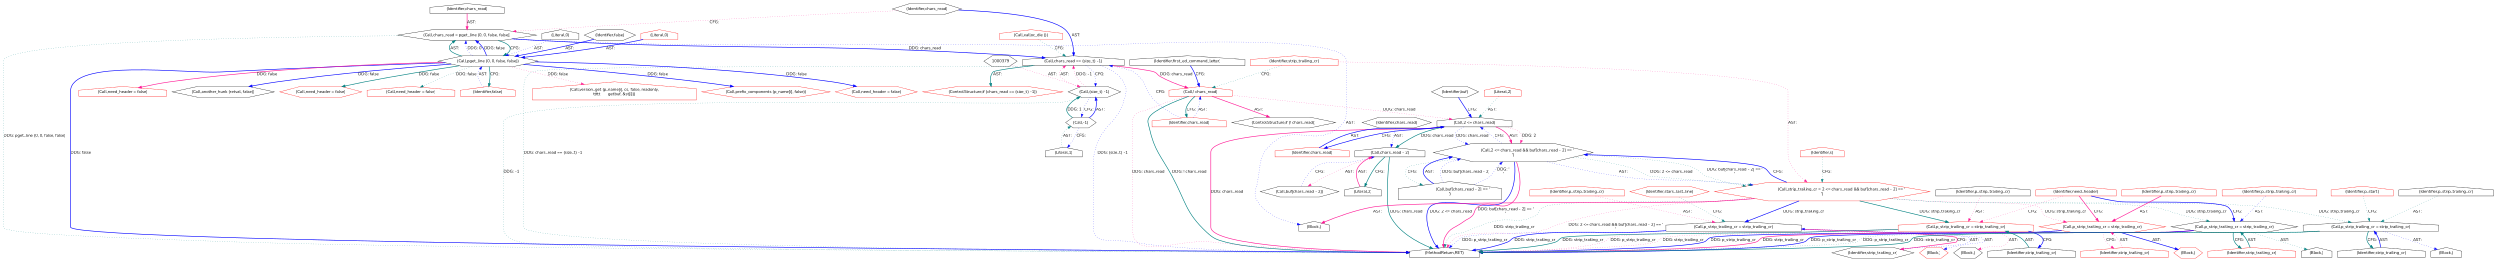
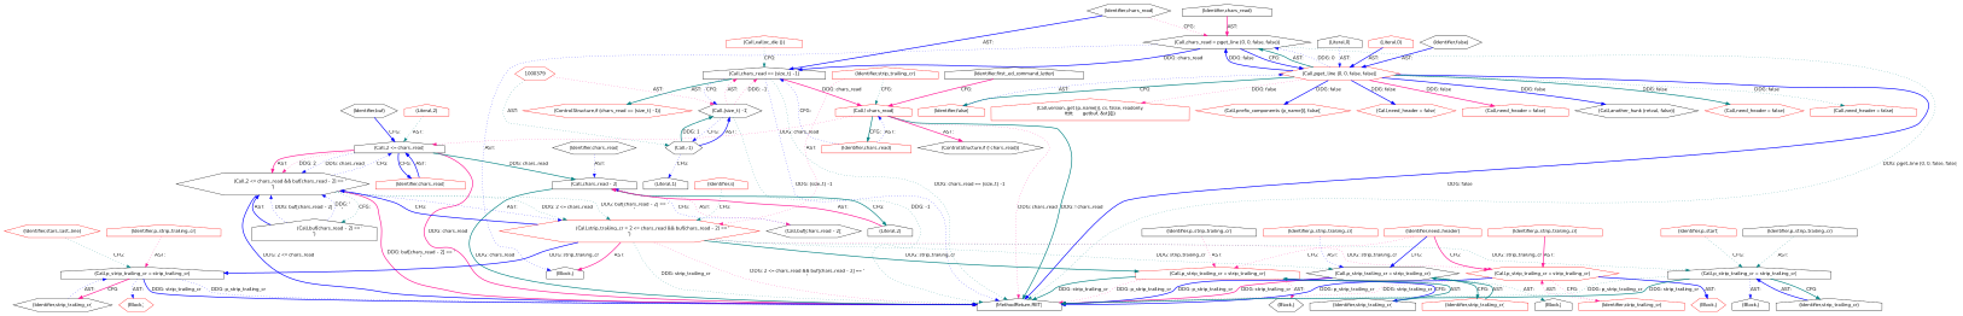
  digraph {
    fontname=Nunito
    node [color=black fontname=Nunito shape=house]
    edge [color=blue fontname=Nunito style=dotted]
    n1 [label="(Call,chars_read == (size_t) -1)"]
    n2 [label="(Call,(size_t) -1)" shape=hexagon]
    n3 [color=red label="(Call,! chars_read)"]
    n4 [color=red label="(ControlStructure,if (chars_read == (size_t) -1))" shape=hexagon]
    n5 [label="(MethodReturn,RET)"]
    n6 [label="(Call,-1)" shape=hexagon]
    n7 [label="(Call,2 <= chars_read)"]
    n8 [color=red label="(Identifier,chars_read)"]
    n9 [label="(ControlStructure,if (! chars_read))" shape=hexagon]
    n10 [label="(Call,chars_read = pget_line (0, 0, false, false))" shape=hexagon]
-   n11 [label="(Call,pget_line (0, 0, false, false))" shape=hexagon]
+   n11 [color=red label="(Call,pget_line (0, 0, false, false))" shape=hexagon]
    n12 [label="(Block,)"]
    n13 [color=red label="(Call,version_get (p_name[i], cs, false, readonly,\n\t\t\t\t\t       getbuf, &st[i]))"]
    n14 [color=red label="(Call,prefix_components (p_name[i], false))" shape=hexagon]
    n15 [color=red label="(Call,need_header = false)" shape=hexagon]
    n16 [color=red label="(Call,need_header = false)"]
    n17 [label="(Call,another_hunk (retval, false))" shape=hexagon]
    n18 [color=red label="(Call,need_header = false)" shape=hexagon]
    n19 [color=red label="(Call,need_header = false)"]
    n20 [color=red label="(Identifier,false)"]
    n21 [label="(Literal,1)"]
    n22 [label="(Call,2 <= chars_read && buf[chars_read - 2] == '\r')" shape=hexagon]
    n23 [label="(Call,chars_read - 2)"]
    n24 [color=red label="(Identifier,chars_read)"]
    n25 [color=red label="(Call,strip_trailing_cr = 2 <= chars_read && buf[chars_read - 2] == '\r')" shape=hexagon]
    n26 [label="(Call,buf[chars_read - 2] == '\r')"]
    n27 [label="(Call,buf[chars_read - 2])" shape=hexagon]
    n28 [label="(Literal,2)"]
    n29 [label="(Call,p_strip_trailing_cr = strip_trailing_cr)"]
    n30 [color=red label="(Call,p_strip_trailing_cr = strip_trailing_cr)"]
    n31 [color=red label="(Call,p_strip_trailing_cr = strip_trailing_cr)" shape=hexagon]
    n32 [label="(Call,p_strip_trailing_cr = strip_trailing_cr)" shape=hexagon]
    n33 [label="(Call,p_strip_trailing_cr = strip_trailing_cr)"]
    n34 [label="(Identifier,strip_trailing_cr)" shape=hexagon]
    n35 [color=red label="(Block,)" shape=hexagon]
    n36 [label="(Identifier,strip_trailing_cr)"]
    n37 [label="(Block,)" shape=hexagon]
    n38 [color=red label="(Block,)" shape=hexagon]
    n39 [color=red label="(Identifier,strip_trailing_cr)"]
    n40 [label="(Block,)"]
    n41 [color=red label="(Identifier,strip_trailing_cr)"]
    n42 [label="(Block,)"]
    n43 [label="(Identifier,strip_trailing_cr)"]
    n44 [label="(Identifier,chars_read)"]
    n45 [color=red label="(Identifier,stars_last_line)" shape=hexagon]
    n46 [label="(Identifier,buf)" shape=hexagon]
    n47 [color=red label="(Call,xalloc_die ())"]
    n48 [color=red label="(Literal,0)"]
    n49 [color=red label="(Identifier,need_header)"]
    n50 [label="(Identifier,chars_read)" shape=hexagon]
    n51 [color=red label="(Literal,2)"]
    n52 [label="(Literal,0)"]
    n53 [label="(Identifier,chars_read)" shape=hexagon]
    n54 [color=red label="(Identifier,p_start)"]
    n55 [label="(Identifier,p_strip_trailing_cr)"]
    n56 [color=red label="(Identifier,s)"]
    n57 [color=red label="(Identifier,p_strip_trailing_cr)"]
    n58 [label="(Identifier,first_ed_command_letter)"]
    n59 [color=red label="(Identifier,strip_trailing_cr)"]
    n60 [color=red label="(Identifier,p_strip_trailing_cr)"]
    n61 [label="(Identifier,false)" shape=hexagon]
    n62 [color=red label="(Identifier,p_strip_trailing_cr)"]
    n63 [label="(Identifier,p_strip_trailing_cr)"]
-   1000379 [shape=hexagon]
+   1000379 [color=red shape=hexagon]
    n1 -> n2 [label="CFG: "]
    n1 -> n3 [color=deeppink label="DDG: chars_read" style=bold]
    n1 -> n4 [color=teal label="AST: " style=bold]
    n1 -> n5 [color=teal label="DDG: chars_read == (size_t) -1"]
    n1 -> n5 [label="DDG: (size_t) -1"]
    n2 -> n1 [color=deeppink label="AST: "]
    n2 -> n1 [color=deeppink label="DDG: -1"]
    n2 -> n5 [color=teal label="DDG: -1"]
    n2 -> n6 [label="CFG: "]
    n3 -> n5 [color=teal label="DDG: ! chars_read" style=bold]
    n3 -> n5 [color=deeppink label="DDG: chars_read"]
    n3 -> n7 [color=deeppink label="DDG: chars_read"]
    n3 -> n8 [color=teal label="CFG: " style=bold]
    n3 -> n9 [color=deeppink label="AST: " style=bold]
    n6 -> n2 [label="AST: " style=bold]
    n6 -> n2 [color=teal label="DDG: 1" style=bold]
    n6 -> n21 [label="CFG: "]
    n7 -> n5 [color=deeppink label="DDG: chars_read" style=bold]
    n7 -> n22 [color=deeppink label="AST: " style=bold]
    n7 -> n22 [color=deeppink label="DDG: 2"]
    n7 -> n22 [label="DDG: chars_read"]
    n7 -> n23 [color=teal label="DDG: chars_read" style=bold]
    n7 -> n24 [label="CFG: " style=bold]
    n8 -> n1 [label="CFG: "]
    n8 -> n3 [label="AST: "]
    n10 -> n1 [label="DDG: chars_read" style=bold]
    n10 -> n5 [color=teal label="DDG: pget_line (0, 0, false, false)"]
-   n10 -> n11 [color=teal label="CFG: " style=bold]
+   n10 -> n11 [label="CFG: " style=bold]
    n10 -> n12 [label="AST: "]
    n11 -> n5 [label="DDG: false" style=bold]
    n11 -> n10 [color=teal label="AST: " style=bold]
    n11 -> n10 [label="DDG: 0"]
    n11 -> n10 [label="DDG: false" style=bold]
    n11 -> n13 [color=deeppink label="DDG: false"]
    n11 -> n14 [label="DDG: false" style=bold]
    n11 -> n15 [label="DDG: false" style=bold]
    n11 -> n16 [color=deeppink label="DDG: false" style=bold]
    n11 -> n17 [label="DDG: false" style=bold]
    n11 -> n18 [color=teal label="DDG: false" style=bold]
    n11 -> n19 [color=teal label="DDG: false"]
    n11 -> n20 [color=teal label="CFG: " style=bold]
    n20 -> n11 [label="AST: "]
-   n21 -> n6 [color=teal label="AST: "]
+   1000379 -> n6 [color=teal label="AST: "]
    n22 -> n5 [label="DDG: 2 <= chars_read" style=bold]
    n22 -> n5 [color=deeppink label="DDG: buf[chars_read - 2] == '\r'" style=bold]
    n22 -> n7 [label="CFG: "]
    n22 -> n25 [label="AST: "]
    n22 -> n25 [color=teal label="DDG: 2 <= chars_read"]
    n22 -> n25 [color=teal label="DDG: buf[chars_read - 2] == '\r'"]
    n22 -> n26 [color=teal label="CFG: "]
    n23 -> n5 [color=teal label="DDG: chars_read" style=bold]
    n23 -> n27 [color=deeppink label="AST: "]
    n23 -> n28 [color=teal label="CFG: " style=bold]
    n24 -> n7 [label="AST: " style=bold]
    n25 -> n5 [color=teal label="DDG: strip_trailing_cr"]
    n25 -> n5 [color=deeppink label="DDG: 2 <= chars_read && buf[chars_read - 2] == '\r'"]
    n25 -> n12 [color=deeppink label="AST: " style=bold]
    n25 -> n22 [label="CFG: " style=bold]
    n25 -> n29 [label="DDG: strip_trailing_cr" style=bold]
    n25 -> n30 [color=teal label="DDG: strip_trailing_cr" style=bold]
    n25 -> n31 [color=deeppink label="DDG: strip_trailing_cr"]
    n25 -> n32 [color=teal label="DDG: strip_trailing_cr"]
    n25 -> n33 [color=teal label="DDG: strip_trailing_cr"]
    n26 -> n22 [label="AST: " style=bold]
    n26 -> n22 [label="DDG: buf[chars_read - 2]"]
    n26 -> n22 [label="DDG: '\r'"]
    n27 -> n23 [label="CFG: "]
    n28 -> n23 [color=deeppink label="AST: " style=bold]
    n29 -> n5 [label="DDG: p_strip_trailing_cr"]
    n29 -> n5 [label="DDG: strip_trailing_cr" style=bold]
    n29 -> n34 [color=deeppink label="CFG: " style=bold]
    n29 -> n35 [label="AST: "]
    n30 -> n5 [color=teal label="DDG: strip_trailing_cr" style=bold]
    n30 -> n5 [color=deeppink label="DDG: p_strip_trailing_cr"]
    n30 -> n36 [label="CFG: " style=bold]
    n30 -> n37 [color=deeppink label="AST: "]
    n31 -> n5 [color=deeppink label="DDG: strip_trailing_cr"]
    n31 -> n5 [label="DDG: p_strip_trailing_cr" style=bold]
    n31 -> n38 [label="AST: " style=bold]
    n31 -> n39 [color=deeppink label="CFG: "]
    n32 -> n5 [color=deeppink label="DDG: strip_trailing_cr" style=bold]
    n32 -> n5 [label="DDG: p_strip_trailing_cr" style=bold]
    n32 -> n40 [color=teal label="AST: "]
    n32 -> n41 [color=teal label="CFG: " style=bold]
    n33 -> n5 [color=teal label="DDG: p_strip_trailing_cr"]
    n33 -> n5 [color=teal label="DDG: strip_trailing_cr" style=bold]
    n33 -> n42 [label="AST: "]
    n33 -> n43 [color=teal label="CFG: " style=bold]
    n34 -> n29 [label="AST: "]
    n36 -> n30 [color=teal label="AST: " style=bold]
    n39 -> n31 [color=deeppink label="AST: "]
    n41 -> n32 [color=teal label="AST: " style=bold]
    n43 -> n33 [label="AST: " style=bold]
    n44 -> n10 [color=deeppink label="AST: " style=bold]
    n45 -> n29 [color=teal label="CFG: "]
    n46 -> n7 [label="CFG: " style=bold]
    n47 -> n1 [color=teal label="CFG: "]
    n48 -> n11 [label="AST: " style=bold]
    n49 -> n30 [color=deeppink label="CFG: "]
    n49 -> n31 [color=deeppink label="CFG: " style=bold]
    n49 -> n32 [label="CFG: " style=bold]
    n50 -> n23 [label="AST: "]
    n51 -> n7 [color=teal label="AST: "]
    n52 -> n11 [label="AST: "]
    n53 -> n1 [label="AST: " style=bold]
    n53 -> n10 [color=deeppink label="CFG: "]
    n54 -> n33 [color=teal label="CFG: "]
    n55 -> n30 [color=deeppink label="AST: "]
    n56 -> n25 [color=teal label="CFG: "]
    n57 -> n29 [color=deeppink label="AST: "]
-   n58 -> n3 [label="CFG: " style=bold]
+   n58 -> n3 [color=deeppink label="CFG: " style=bold]
    n59 -> n3 [color=teal label="CFG: "]
    n59 -> n25 [color=deeppink label="AST: "]
    n60 -> n31 [color=deeppink label="AST: " style=bold]
    n61 -> n11 [label="AST: " style=bold]
    n62 -> n32 [label="AST: "]
    n63 -> n33 [color=teal label="AST: "]
    1000379 -> n2 [color=deeppink label="AST: "]
  }
